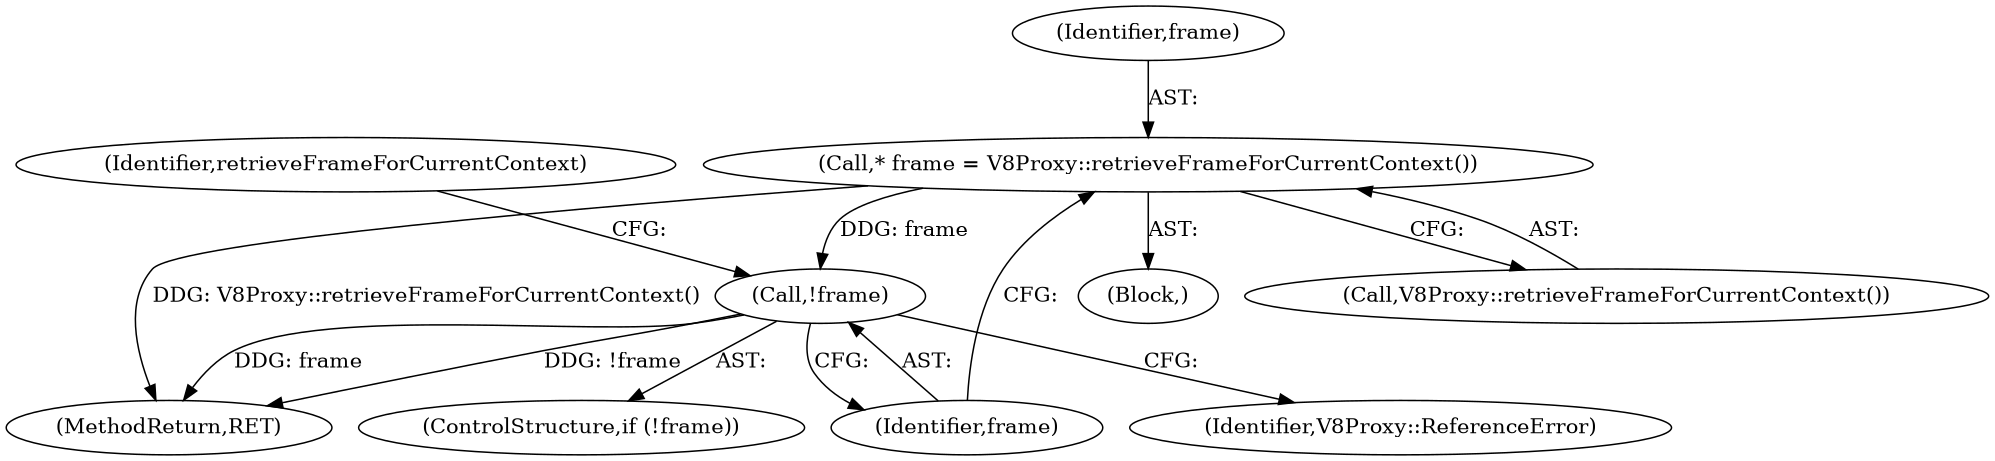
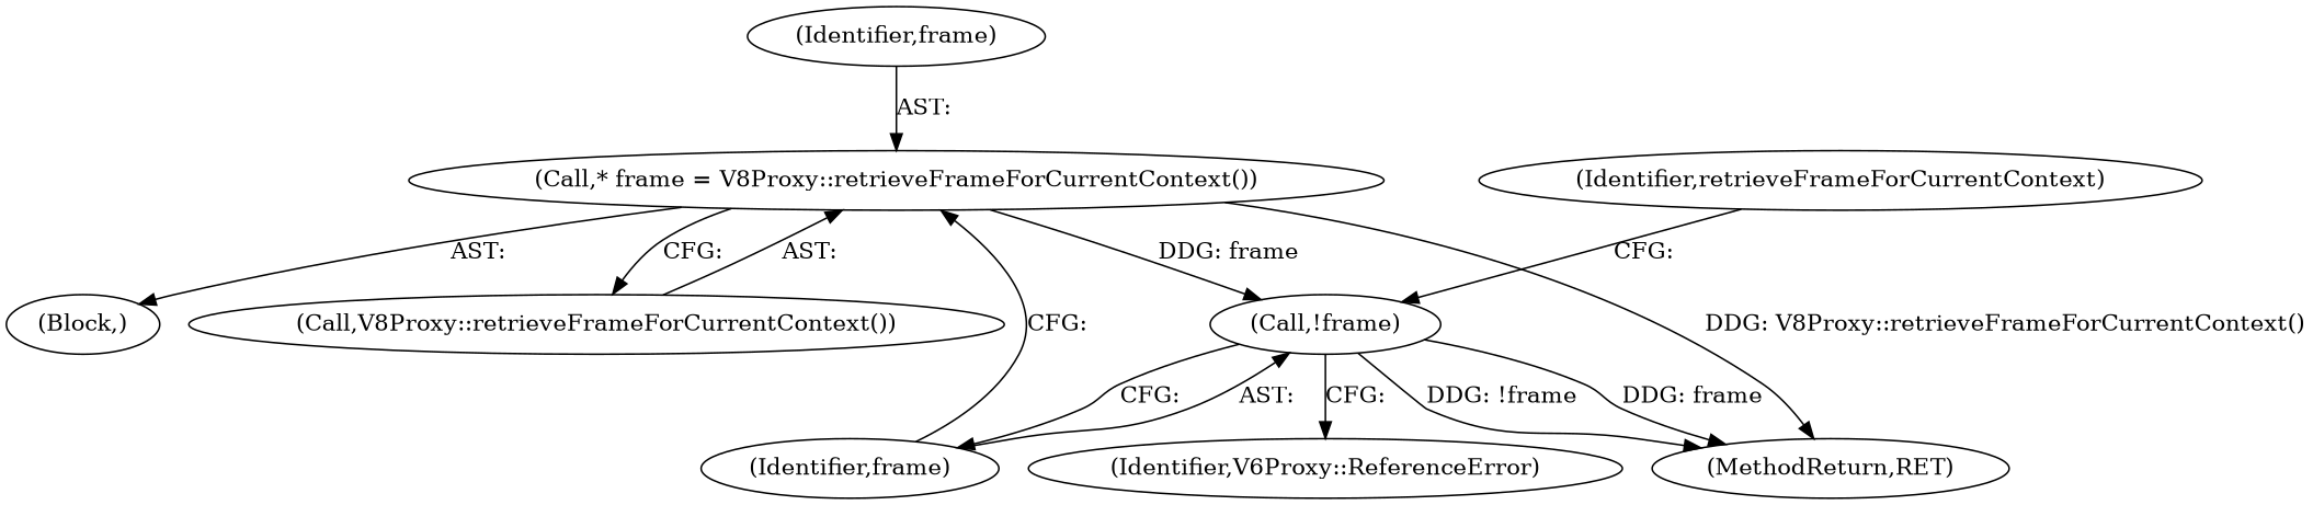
  digraph {
    n1 [label="(Call,* frame = V8Proxy::retrieveFrameForCurrentContext())"]
    n2 [label="(Call,!frame)"]
    n3 [label="(Block,)"]
    n4 [label="(Call,V8Proxy::retrieveFrameForCurrentContext())"]
    n5 [label="(MethodReturn,RET)"]
-   n6 [label="(ControlStructure,if (!frame))"]
    n7 [label="(Identifier,frame)"]
-   n8 [label="(Identifier,V8Proxy::ReferenceError)"]
+   n8 [label="(Identifier,V6Proxy::ReferenceError)"]
    n9 [label="(Identifier,frame)"]
    n10 [label="(Identifier,retrieveFrameForCurrentContext)"]
    n1 -> n2 [label="DDG: frame"]
    n1 -> n3 [label="AST: "]
    n1 -> n4 [label="CFG: "]
    n1 -> n5 [label="DDG: V8Proxy::retrieveFrameForCurrentContext()"]
    n2 -> n5 [label="DDG: frame"]
    n2 -> n5 [label="DDG: !frame"]
-   n2 -> n6 [label="AST: "]
    n2 -> n7 [label="CFG: "]
    n2 -> n8 [label="CFG: "]
    n4 -> n1 [label="AST: "]
    n7 -> n1 [label="CFG: "]
    n7 -> n2 [label="AST: "]
    n9 -> n1 [label="AST: "]
    n10 -> n2 [label="CFG: "]
  }
